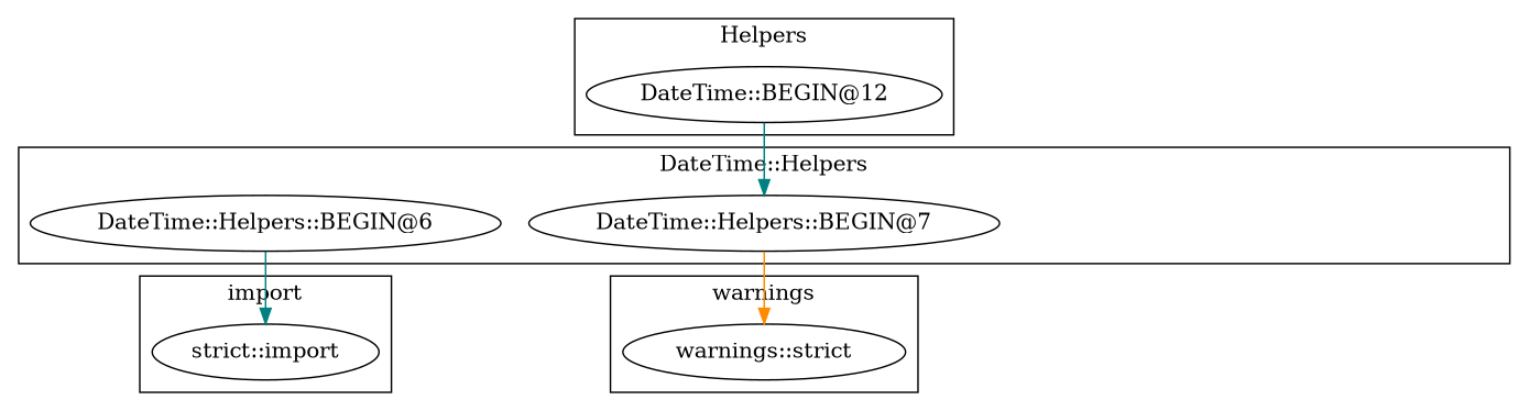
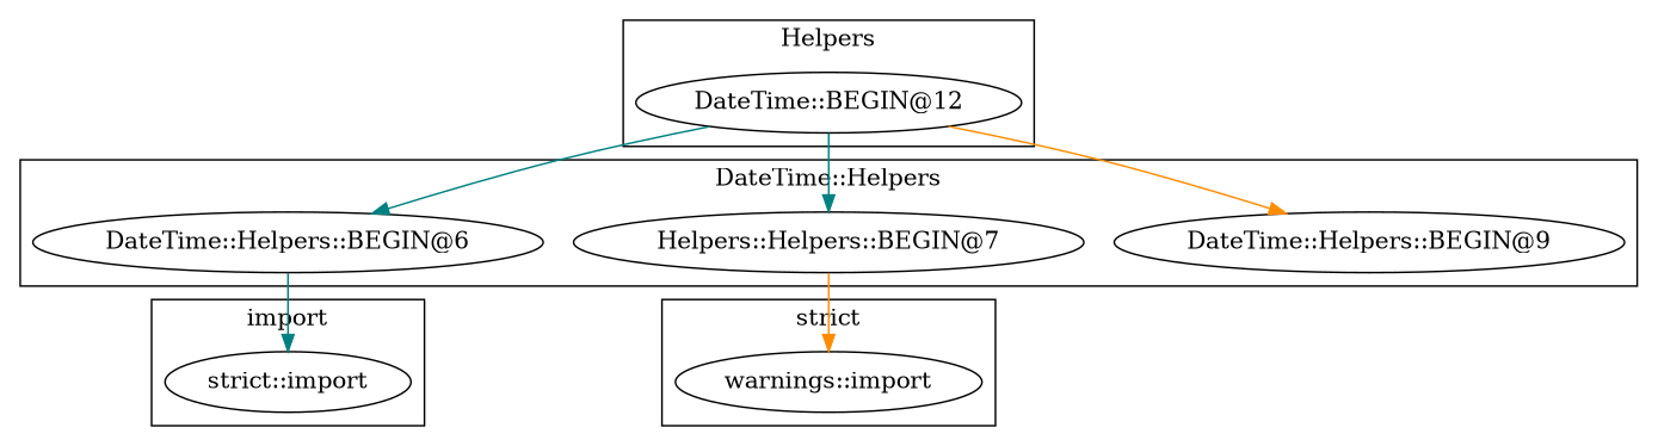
  digraph {
    edge [color=teal]
-   "warnings::import" [label="warnings::strict"]
+   "warnings::import"
    "DateTime::BEGIN@12"
    "strict::import"
+   "DateTime::Helpers::BEGIN@9"
    "DateTime::Helpers::BEGIN@6"
-   "DateTime::Helpers::BEGIN@7"
+   "DateTime::Helpers::BEGIN@7" [label="Helpers::Helpers::BEGIN@7"]
    subgraph cluster_1 {
-     label=warnings
+     label="strict"
      "warnings::import"
    }
    subgraph cluster_2 {
      label=Helpers
      "DateTime::BEGIN@12"
    }
    subgraph cluster_3 {
      label=import
      "strict::import"
    }
    subgraph cluster_4 {
      label="DateTime::Helpers"
+     "DateTime::Helpers::BEGIN@9"
      "DateTime::Helpers::BEGIN@6"
      "DateTime::Helpers::BEGIN@7"
    }
+   "DateTime::BEGIN@12" -> "DateTime::Helpers::BEGIN@9" [color=darkorange]
+   "DateTime::BEGIN@12" -> "DateTime::Helpers::BEGIN@6"
    "DateTime::BEGIN@12" -> "DateTime::Helpers::BEGIN@7"
    "DateTime::Helpers::BEGIN@6" -> "strict::import"
    "DateTime::Helpers::BEGIN@7" -> "warnings::import" [color=darkorange]
  }
